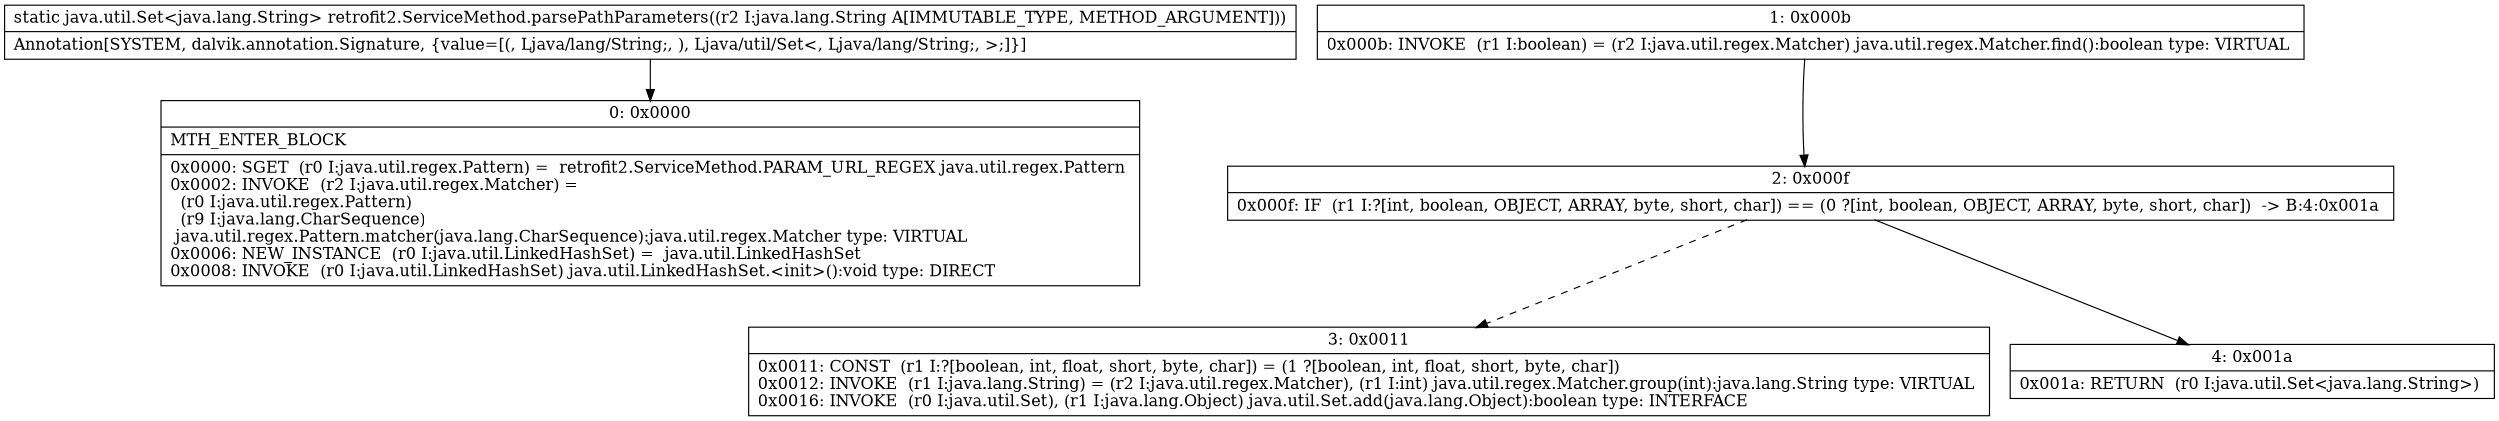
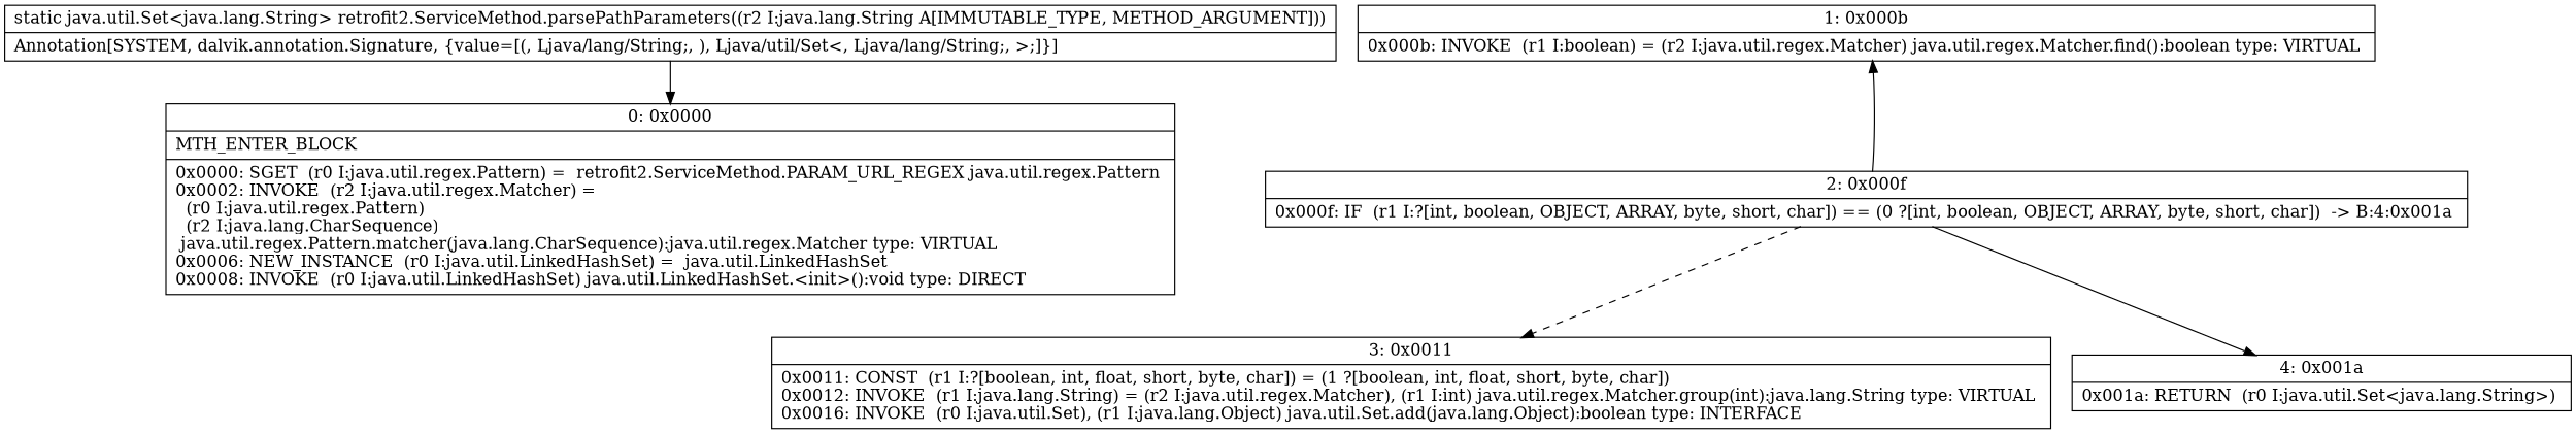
  digraph {
    node [shape=record]
-   n1 [label="{0\:\ 0x0000|MTH_ENTER_BLOCK\l|0x0000: SGET  (r0 I:java.util.regex.Pattern) =  retrofit2.ServiceMethod.PARAM_URL_REGEX java.util.regex.Pattern \l0x0002: INVOKE  (r2 I:java.util.regex.Matcher) = \l  (r0 I:java.util.regex.Pattern)\l  (r9 I:java.lang.CharSequence)\l java.util.regex.Pattern.matcher(java.lang.CharSequence):java.util.regex.Matcher type: VIRTUAL \l0x0006: NEW_INSTANCE  (r0 I:java.util.LinkedHashSet) =  java.util.LinkedHashSet \l0x0008: INVOKE  (r0 I:java.util.LinkedHashSet) java.util.LinkedHashSet.\<init\>():void type: DIRECT \l}"]
+   n1 [label="{0\:\ 0x0000|MTH_ENTER_BLOCK\l|0x0000: SGET  (r0 I:java.util.regex.Pattern) =  retrofit2.ServiceMethod.PARAM_URL_REGEX java.util.regex.Pattern \l0x0002: INVOKE  (r2 I:java.util.regex.Matcher) = \l  (r0 I:java.util.regex.Pattern)\l  (r2 I:java.lang.CharSequence)\l java.util.regex.Pattern.matcher(java.lang.CharSequence):java.util.regex.Matcher type: VIRTUAL \l0x0006: NEW_INSTANCE  (r0 I:java.util.LinkedHashSet) =  java.util.LinkedHashSet \l0x0008: INVOKE  (r0 I:java.util.LinkedHashSet) java.util.LinkedHashSet.\<init\>():void type: DIRECT \l}"]
    n2 [label="{1\:\ 0x000b|0x000b: INVOKE  (r1 I:boolean) = (r2 I:java.util.regex.Matcher) java.util.regex.Matcher.find():boolean type: VIRTUAL \l}"]
    n3 [label="{2\:\ 0x000f|0x000f: IF  (r1 I:?[int, boolean, OBJECT, ARRAY, byte, short, char]) == (0 ?[int, boolean, OBJECT, ARRAY, byte, short, char])  \-\> B:4:0x001a \l}"]
    n4 [label="{3\:\ 0x0011|0x0011: CONST  (r1 I:?[boolean, int, float, short, byte, char]) = (1 ?[boolean, int, float, short, byte, char]) \l0x0012: INVOKE  (r1 I:java.lang.String) = (r2 I:java.util.regex.Matcher), (r1 I:int) java.util.regex.Matcher.group(int):java.lang.String type: VIRTUAL \l0x0016: INVOKE  (r0 I:java.util.Set), (r1 I:java.lang.Object) java.util.Set.add(java.lang.Object):boolean type: INTERFACE \l}"]
    n5 [label="{4\:\ 0x001a|0x001a: RETURN  (r0 I:java.util.Set\<java.lang.String\>) \l}"]
    n6 [label="{static java.util.Set\<java.lang.String\> retrofit2.ServiceMethod.parsePathParameters((r2 I:java.lang.String A[IMMUTABLE_TYPE, METHOD_ARGUMENT]))  | Annotation[SYSTEM, dalvik.annotation.Signature, \{value=[(, Ljava\/lang\/String;, ), Ljava\/util\/Set\<, Ljava\/lang\/String;, \>;]\}]\l}"]
-   n2 -> n3
+   n3 -> n2
    n3 -> n4 [style=dashed]
    n3 -> n5
    n6 -> n1
  }
